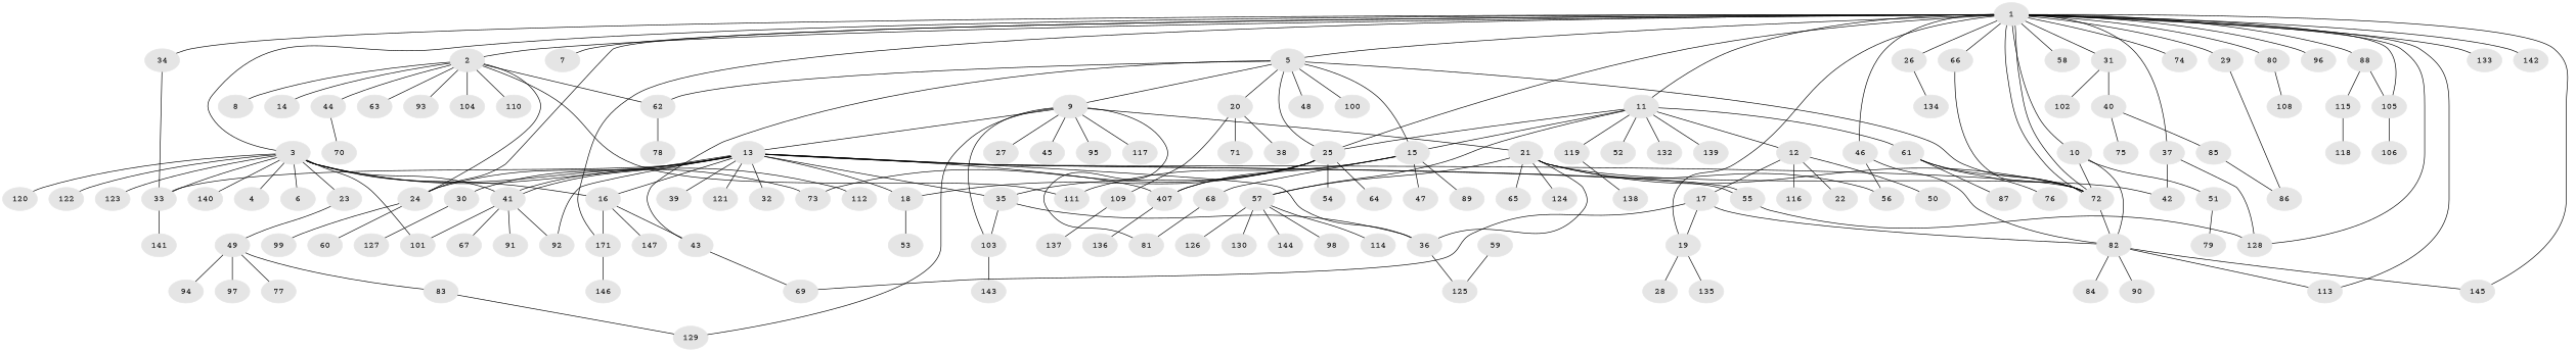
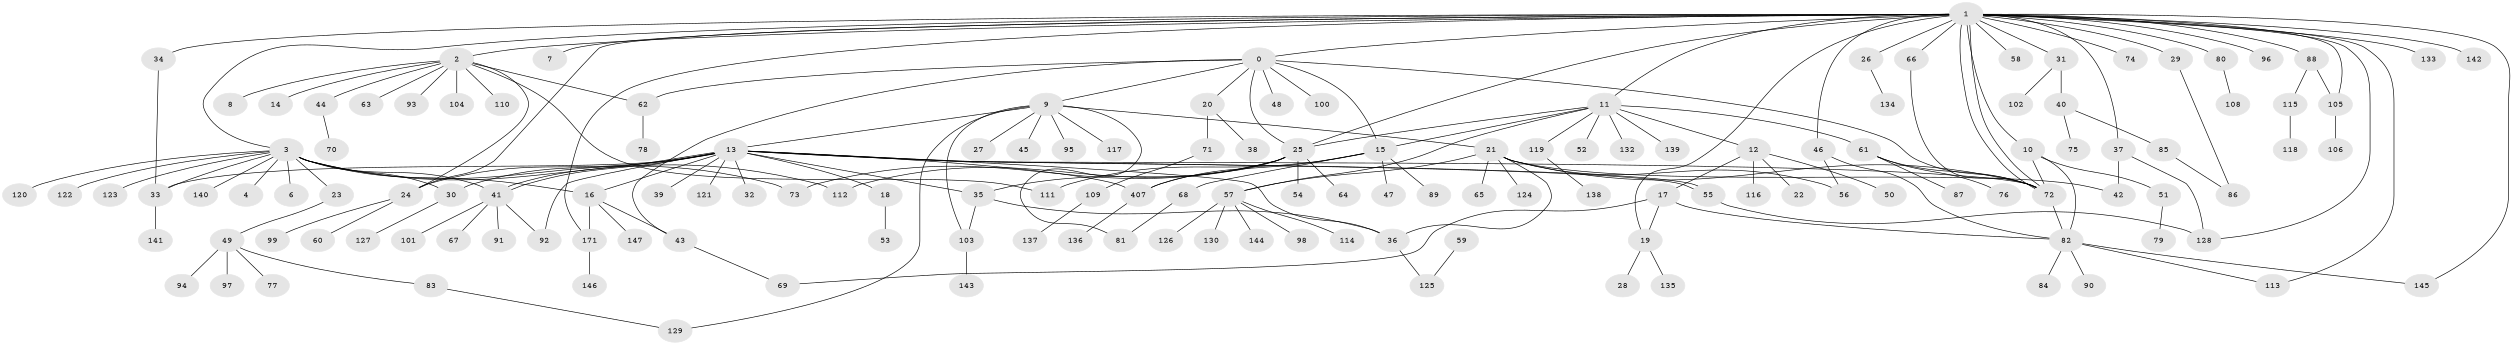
  graph {
    fontname="Courier Prime"
    node [color=gray90 fontname="Courier Prime" style=filled]
    edge [fontname="Courier Prime"]
    1
    2
    3
-   5
+   5 [label=0]
    7
    10
    11
    19
    24
    25
    26
    29
    31
    34
    37
    46
    58
    66
    72
    74
    80
    88
    96
    105
    113
    128
    n27 [label=171]
    133
    142
    145
    8
    14
    44
    62
    63
    93
    104
    110
    111
    33
    4
    6
    16
    23
    30
    41
    73
    112
    120
    122
    123
    140
    9
    15
    20
    43
    48
    100
    51
    82
    12
    52
    57
    61
    119
    132
    139
    28
    135
    60
    99
    35
    n73 [label=407]
    54
    64
    134
    86
    40
    102
    141
    42
    56
    108
    115
    106
    146
    70
    78
    147
    49
    127
    92
    67
    91
    101
    13
    21
    27
    45
    81
    95
    103
    117
    129
    47
    68
    89
    38
    71
    109
    69
    18
    32
    36
    39
    55
    121
    65
    124
    143
    79
    84
    90
    17
    22
    50
    116
    98
    114
    126
    130
    144
    76
    87
    138
    53
    125
    136
    137
    77
    83
    94
    97
    75
    85
    59
    118
    1 -- 2
    1 -- 3
    1 -- 5
    1 -- 7
    1 -- 10
    1 -- 11
    1 -- 19
    1 -- 24
    1 -- 25
    1 -- 26
    1 -- 29
    1 -- 31
    1 -- 34
    1 -- 37
    1 -- 46
    1 -- 58
    1 -- 66
    1 -- 72
    1 -- 72
    1 -- 74
    1 -- 80
    1 -- 88
    1 -- 96
    1 -- 105
    1 -- 113
    1 -- 128
    1 -- n27
    1 -- 133
    1 -- 142
    1 -- 145
    2 -- 24
    2 -- 8
    2 -- 14
    2 -- 44
    2 -- 62
    2 -- 63
    2 -- 93
    2 -- 104
    2 -- 110
    2 -- 111
    3 -- 33
    3 -- 4
    3 -- 6
    3 -- 16
    3 -- 23
-   3 -- 101
+   3 -- 30
    3 -- 41
    3 -- 73
    3 -- 112
    3 -- 120
    3 -- 122
    3 -- 123
    3 -- 140
    5 -- 25
    5 -- 72
    5 -- 62
    5 -- 9
    5 -- 15
    5 -- 20
    5 -- 43
    5 -- 48
    5 -- 100
    10 -- 72
    10 -- 51
    10 -- 82
    11 -- 25
    11 -- 15
    11 -- 12
    11 -- 52
    11 -- 57
    11 -- 61
    11 -- 119
    11 -- 132
    11 -- 139
    19 -- 28
    19 -- 135
    24 -- 60
    24 -- 99
    25 -- 73
-   25 -- 18
+   25 -- 112
    25 -- 35
    25 -- n73
    25 -- 54
    25 -- 64
    26 -- 134
    29 -- 86
    31 -- 40
    31 -- 102
    34 -- 33
    37 -- 128
    37 -- 42
    46 -- 82
    46 -- 56
    66 -- 72
    72 -- 82
    80 -- 108
    88 -- 105
    88 -- 115
    105 -- 106
    n27 -- 146
    44 -- 70
    62 -- 78
    33 -- 141
    16 -- n27
    16 -- 43
    16 -- 147
    23 -- 49
    30 -- 127
    41 -- 92
    41 -- 67
    41 -- 91
    41 -- 101
    9 -- 13
    9 -- 21
    9 -- 27
    9 -- 45
    9 -- 81
    9 -- 95
    9 -- 103
    9 -- 117
    9 -- 129
    15 -- 111
    15 -- n73
    15 -- 47
    15 -- 68
    15 -- 89
    20 -- 38
    20 -- 71
-   20 -- 109
+   71 -- 109
    43 -- 69
    51 -- 79
    82 -- 113
    82 -- 145
    82 -- 84
    82 -- 90
    12 -- 17
    12 -- 22
    12 -- 50
    12 -- 116
    57 -- 98
    57 -- 114
    57 -- 126
    57 -- 130
    57 -- 144
    61 -- 72
    61 -- 76
    61 -- 87
    119 -- 138
    35 -- 103
    35 -- 36
    n73 -- 136
    40 -- 75
    40 -- 85
    115 -- 118
    49 -- 77
    49 -- 83
    49 -- 94
    49 -- 97
    13 -- 24
    13 -- 72
    13 -- 33
    13 -- 16
    13 -- 30
    13 -- 41
    13 -- 41
    13 -- 35
    13 -- n73
    13 -- 92
    13 -- 18
    13 -- 32
    13 -- 36
    13 -- 39
    13 -- 55
    13 -- 55
    13 -- 121
    21 -- 72
    21 -- 57
    21 -- 42
    21 -- 56
    21 -- 36
    21 -- 65
    21 -- 124
    103 -- 143
    68 -- 81
    109 -- 137
    18 -- 53
    36 -- 125
    55 -- 128
    17 -- 19
    17 -- 82
    17 -- 69
    83 -- 129
    85 -- 86
    59 -- 125
  }
